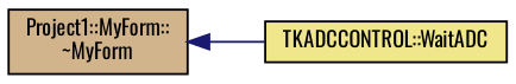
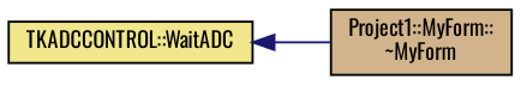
  digraph {
    rankdir=LR
    fontname=Oswald
    node [color=black fontname=Oswald fontsize=10 shape=record style=filled]
    n1 [fillcolor=khaki fontcolor=black height=0.2 label="TKADCCONTROL::WaitADC" width=0.4]
    n2 [fillcolor=tan height=0.2 label="Project1::MyForm::\l~MyForm" width=0.4]
-   n2 -> n1 [color=midnightblue dir=back fontname=Oswald fontsize=10 labelfontname=Helvetica labelfontsize=10 style=solid]
+   n1 -> n2 [color=midnightblue dir=back fontname=Oswald fontsize=10 labelfontname=Helvetica labelfontsize=10 style=solid]
  }
